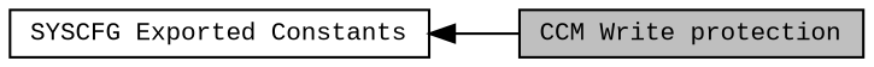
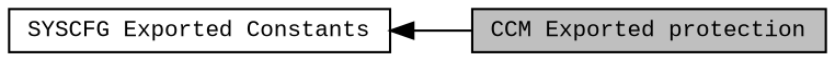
  digraph {
    rankdir=LR
    fontname="Liberation Mono"
    node [color=black fontname="Liberation Mono" fontsize=10 shape=box style=filled]
-   n1 [fillcolor=grey75 fontcolor=black height=0.2 label="CCM Write protection" width=0.4]
+   n1 [fillcolor=grey75 fontcolor=black height=0.2 label="CCM Exported protection" width=0.4]
    n2 [fillcolor=white height=0.2 label="SYSCFG Exported Constants" width=0.4]
    n2 -> n1 [dir=back fontname="Liberation Mono" fontsize=10 labelfontname=Helvetica labelfontsize=10 shape=plaintext style=solid]
  }
